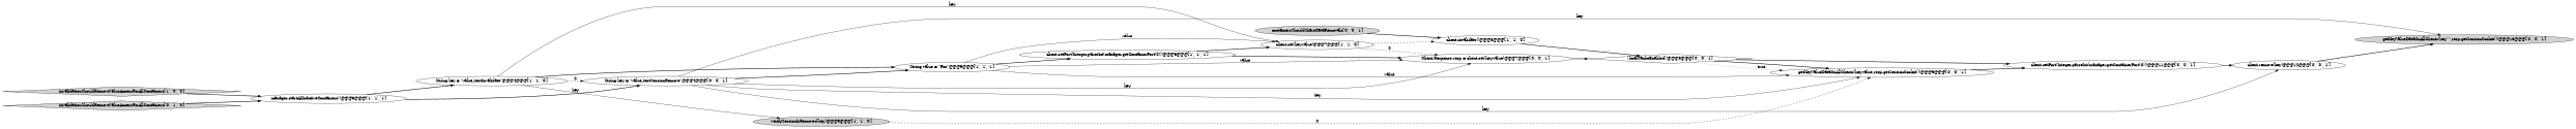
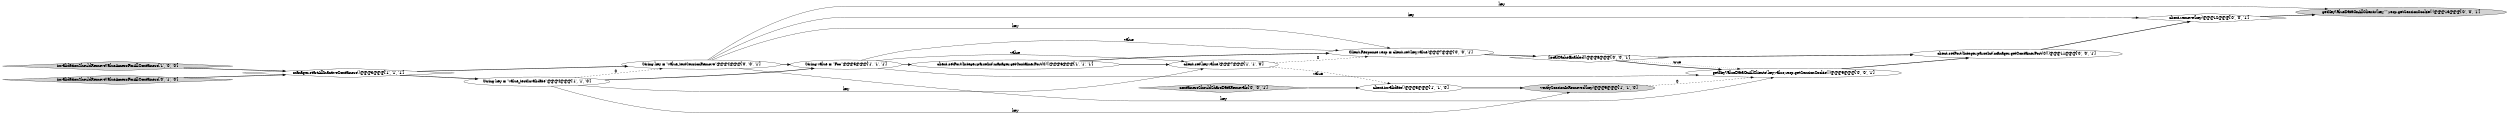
  digraph {
    rankdir=LR
    node [fillcolor=white shape=ellipse style=filled]
    edge [style=bold]
    n1 [label="client.setPort(Integer.parseInt(manager.getContainerPort(0)))@@@6@@@['1', '1', '1']"]
    n2 [label="Client.Response resp = client.set(key,value)@@@7@@@['0', '0', '1']"]
    n3 [label="client.set(key,value)@@@7@@@['1', '1', '0']"]
    n4 [label="!localCacheEnabled()@@@8@@@['0', '0', '1']" shape=diamond]
    n5 [label="client.invalidate()@@@8@@@['1', '1', '0']"]
    n6 [label="getKeyValueDataOnAllClients(key,value,resp.getSessionCookie())@@@9@@@['0', '0', '1']"]
    n7 [label="client.setPort(Integer.parseInt(manager.getContainerPort(0)))@@@11@@@['0', '0', '1']"]
    n8 [fillcolor=lightgray label="getKeyValueDataOnAllClients(key,\"\",resp.getSessionCookie())@@@13@@@['0', '0', '1']"]
    n9 [label="String value = \"Foo\"@@@5@@@['1', '1', '1']"]
-   n10 [label="manager.startAllInactiveContainers()@@@3@@@['1', '1', '1']"]
+   n10 [label="manager.startAllInactiveContainers()@@@3@@@['1', '1', '1']" shape=diamond]
    n11 [label="String key = \"value_testSessionRemove\"@@@4@@@['0', '0', '1']"]
    n12 [label="String key = \"value_testInvalidate\"@@@4@@@['1', '1', '0']"]
-   n13 [label="client.remove(key)@@@12@@@['0', '0', '1']"]
+   n13 [label="client.remove(key)@@@12@@@['0', '0', '1']" shape=diamond]
    n14 [fillcolor=lightgray label="verifySessionIsRemoved(key)@@@9@@@['1', '1', '0']"]
    n15 [fillcolor=lightgray label="invalidationShouldRemoveValueAccessForAllContainers['1', '0', '0']" shape=diamond]
    n16 [fillcolor=lightgray label="invalidationShouldRemoveValueAccessForAllContainers['0', '1', '0']" shape=diamond]
-   n17 [fillcolor=lightgray label="containersShouldShareDataRemovals['0', '0', '1']"]
+   n17 [fillcolor=lightgray label="containersShouldShareDataRemovals['0', '0', '1']" shape=diamond]
    n1 -> n2
    n1 -> n3
    n2 -> n4
    n3 -> n2 [label=0 style=dashed]
    n3 -> n5 [style=dashed]
    n4 -> n6
    n4 -> n6 [label=true style=dotted]
    n4 -> n7
-   n5 -> n4
+   n5 -> n14
    n6 -> n7
    n7 -> n13
    n9 -> n1
    n9 -> n2 [label=value style=solid]
    n9 -> n3 [label=value style=solid]
    n9 -> n6 [label=value style=solid]
    n10 -> n11
    n10 -> n12
    n11 -> n2 [label=key style=solid]
    n11 -> n6 [label=key style=solid]
    n11 -> n8 [label=key style=solid]
    n11 -> n9
    n11 -> n13 [label=key style=solid]
    n12 -> n3 [label=key style=solid]
    n12 -> n9
    n12 -> n11 [label=0 style=dashed]
    n12 -> n14 [label=key style=solid]
    n13 -> n8
    n14 -> n6 [label=0 style=dashed]
    n15 -> n10
    n16 -> n10
    n17 -> n5
  }
